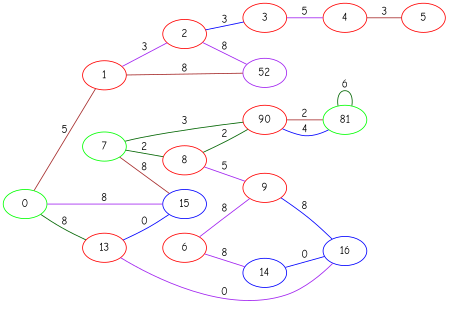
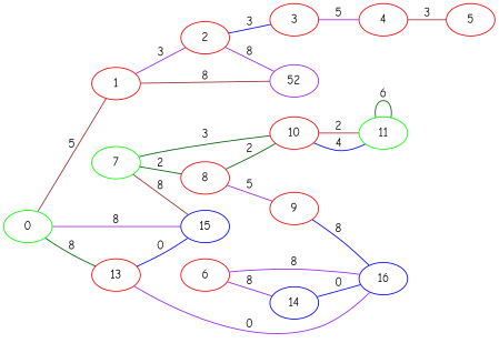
  graph {
    fontname="Comic Neue"
    rankdir=LR
    node [color=red fontname="Comic Neue" weight=1]
    edge [color=purple fontname="Comic Neue"]
    0 [color=green]
    1
    13 [weight=3]
    15 [color=blue weight=3]
    2
    n6 [color=purple label=52 weight=4]
    16 [color=blue weight=3]
    3
    4
    5
    14 [color=blue weight=3]
    6
    7 [color=green weight=2]
    8
-   10 [label=90]
+   10
    9
-   11 [color=green weight=2 label=81]
+   11 [color=green weight=2]
    0 -- 1 [color=brown label=5]
    0 -- 13 [color=darkgreen label=8]
    0 -- 15 [label=8]
    1 -- 2 [label=3]
    1 -- n6 [color=brown label=8]
    13 -- 15 [color=blue label=0]
    13 -- 16 [label=0]
    2 -- n6 [label=8]
    2 -- 3 [color=blue label=3]
    3 -- 4 [label=5]
    4 -- 5 [color=brown label=3]
    14 -- 16 [color=blue label=0]
-   6 -- 9 [label=8]
+   6 -- 16 [label=8]
    6 -- 14 [label=8]
    7 -- 15 [color=brown label=8]
    7 -- 8 [color=darkgreen label=2]
    7 -- 10 [color=darkgreen label=3]
    8 -- 10 [color=darkgreen label=2]
    8 -- 9 [label=5]
    10 -- 11 [color=brown label=2]
    10 -- 11 [color=blue label=4]
    9 -- 16 [color=blue label=8]
    11 -- 11 [color=darkgreen label=6]
  }
